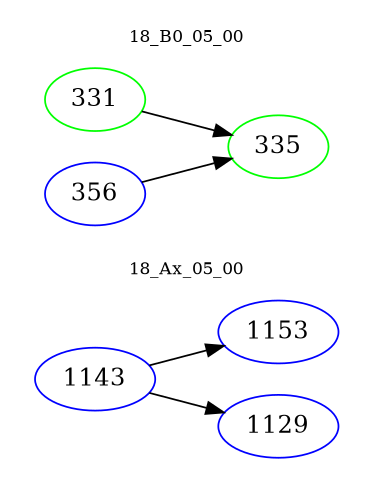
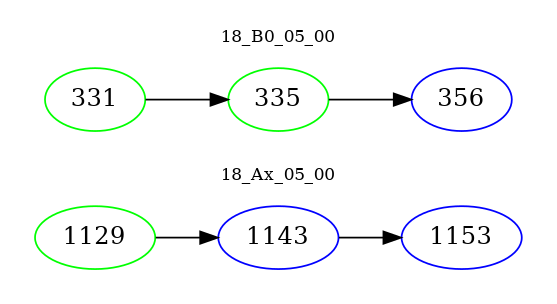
  digraph {
    rankdir=LR
    node [color=green]
    edge [color=black]
-   n1 [color=blue label=1129]
+   n1 [label=1129]
    n2 [color=blue label=1143]
    n3 [color=blue label=1153]
    n4 [label=331]
    n5 [label=335]
    n6 [color=blue label=356]
    subgraph cluster_1 {
      color=white
      fontsize=10
      label="18_Ax_05_00"
      n1
      n2
      n3
    }
    subgraph cluster_2 {
      color=white
      fontsize=10
      label="18_B0_05_00"
      n4
      n5
      n6
    }
-   n2 -> n1
+   n1 -> n2
    n2 -> n3
    n4 -> n5
-   n6 -> n5
+   n5 -> n6
  }
